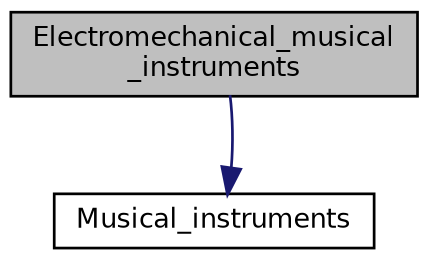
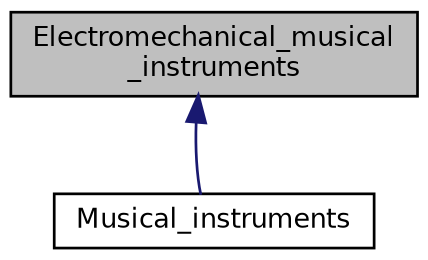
  digraph {
    fontname="DejaVu Sans"
    node [color=black fontname="DejaVu Sans" fontsize=10 shape=record style=filled]
    n1 [fillcolor=grey75 fontcolor=black height=0.2 label="Electromechanical_musical\l_instruments" width=0.4]
    n2 [fillcolor=white height=0.2 label=Musical_instruments width=0.4]
-   n2 -> n1 [color=midnightblue dir=back fontname="DejaVu Sans" fontsize=10 labelfontname=Helvetica labelfontsize=10 style=solid]
+   n1 -> n2 [color=midnightblue dir=back fontname="DejaVu Sans" fontsize=10 labelfontname=Helvetica labelfontsize=10 style=solid]
  }
